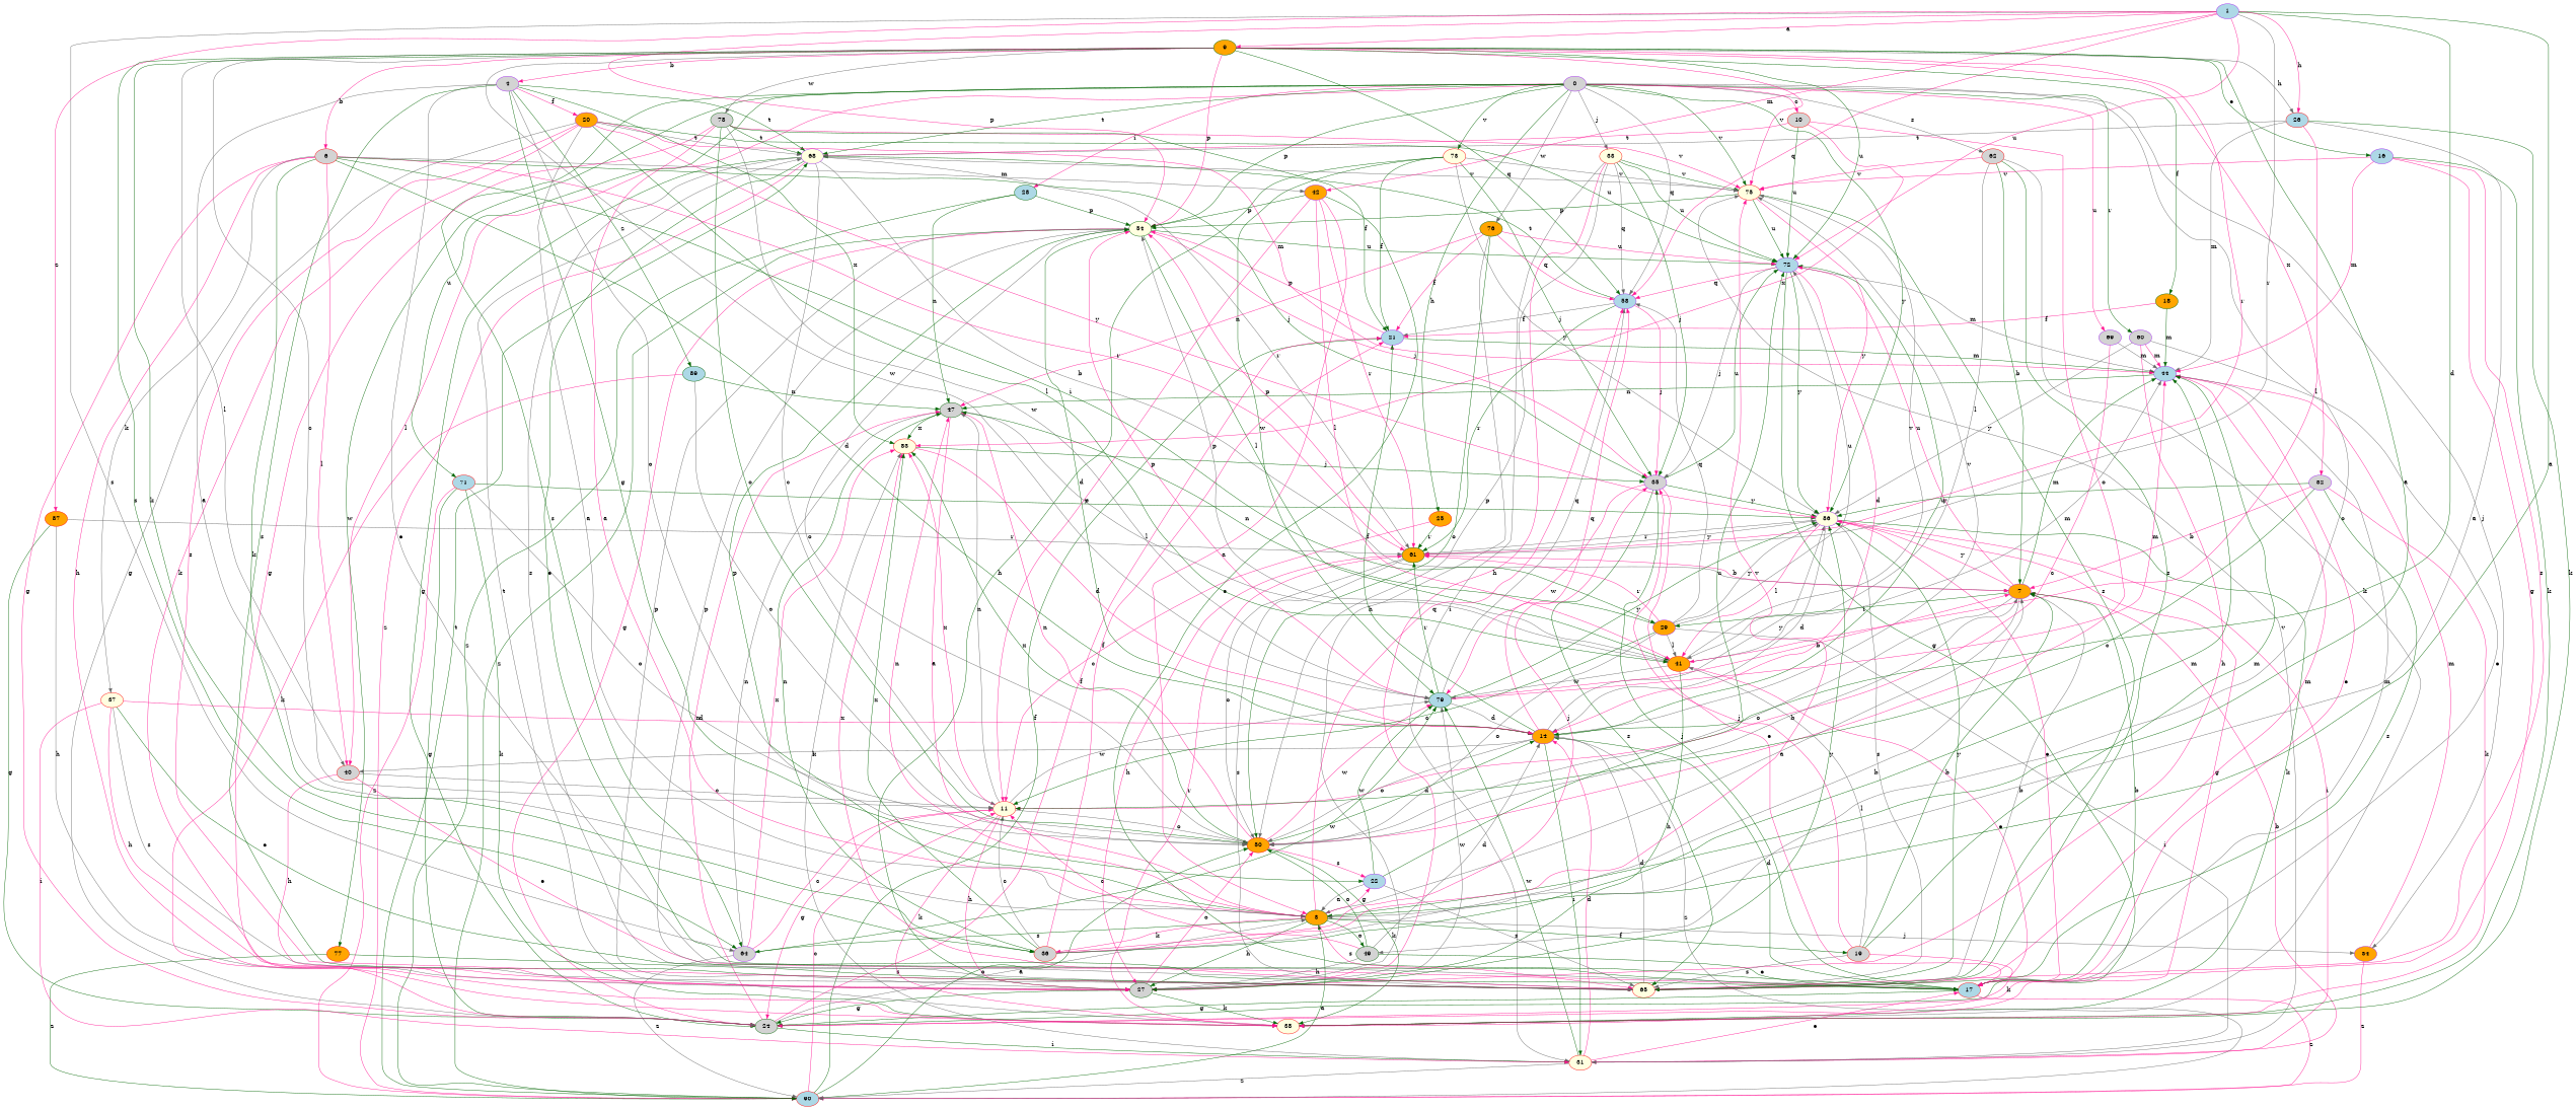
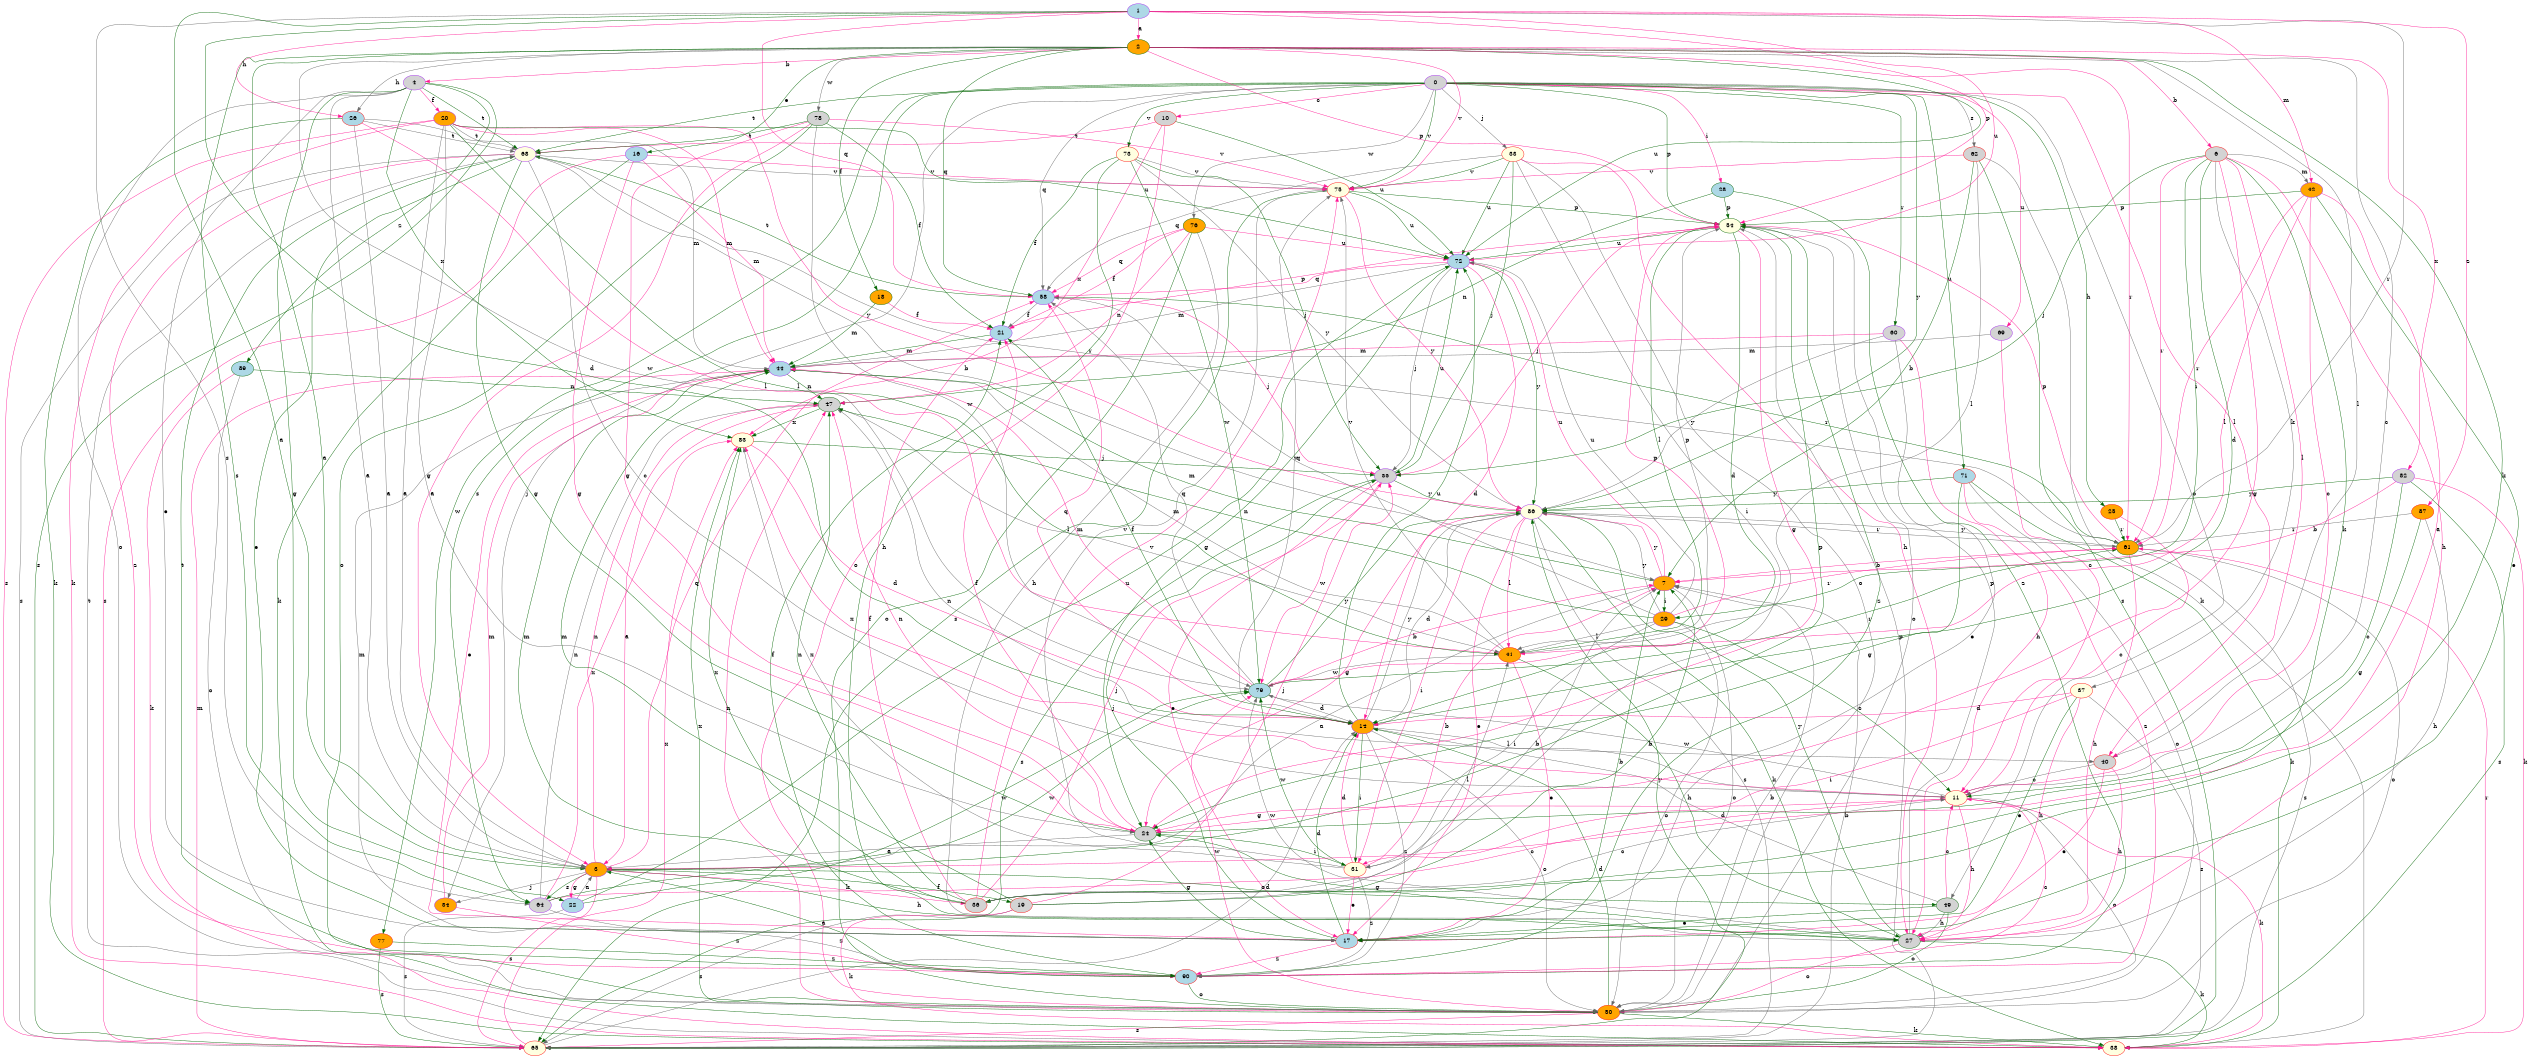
  strict digraph {
    node [color=red fillcolor=lightgrey style=filled]
    edge [color=darkgreen]
    0 [color=purple]
    10
    25 [fillcolor=orange]
    28 [color=darkgreen fillcolor=lightblue]
    33 [fillcolor=lightyellow]
    34 [color=purple fillcolor=orange]
    40
    49 [color=darkgreen]
    54 [color=darkgreen fillcolor=lightyellow]
    58 [color=purple fillcolor=lightblue]
    60 [color=purple]
    62
    64 [color=purple]
    68 [color=purple fillcolor=lightyellow]
    69 [color=purple]
    71 [fillcolor=lightblue]
    73 [fillcolor=lightyellow]
    75 [fillcolor=lightyellow]
    76 [color=darkgreen fillcolor=orange]
    77 [fillcolor=orange]
    86 [color=purple fillcolor=lightyellow]
    72 [color=purple fillcolor=lightblue]
    50 [fillcolor=orange]
    83 [fillcolor=lightyellow]
    61 [color=darkgreen fillcolor=orange]
    11 [fillcolor=lightyellow]
    47 [color=darkgreen]
    90 [fillcolor=lightblue]
    27 [color=darkgreen]
    35 [color=purple]
    31 [fillcolor=lightyellow]
    44 [color=purple fillcolor=lightblue]
    17 [fillcolor=lightblue]
    14 [color=purple fillcolor=orange]
    24 [color=darkgreen]
    41 [fillcolor=orange]
    21 [color=purple fillcolor=lightblue]
    65 [fillcolor=lightyellow]
    7 [color=purple fillcolor=orange]
    38 [fillcolor=lightyellow]
    79 [color=darkgreen fillcolor=lightblue]
    1 [color=purple fillcolor=lightblue]
-   2 [color=darkgreen fillcolor=orange label=9]
-   3 [color=darkgreen fillcolor=orange]
+   2 [color=darkgreen fillcolor=orange]
+   3 [color=purple fillcolor=orange]
    26 [fillcolor=lightblue]
    42 [color=purple fillcolor=orange]
    87 [fillcolor=orange]
    4 [color=purple]
    6
    16 [color=purple fillcolor=lightblue]
    18 [color=darkgreen fillcolor=orange]
    36
    78 [color=darkgreen]
    82 [color=purple]
    19
    22 [color=purple fillcolor=lightblue]
    20 [color=purple fillcolor=orange]
    89 [color=darkgreen fillcolor=lightblue]
    29 [color=purple fillcolor=orange]
    37 [fillcolor=lightyellow]
    0 -> 10 [color=deeppink label=c]
    0 -> 25 [label=h]
    0 -> 28 [color=deeppink label=i]
    0 -> 33 [color=gray40 label=j]
    0 -> 34 [color=gray40 label=j]
    0 -> 40 [color=deeppink label=l]
    0 -> 49 [color=gray40 label=o]
    0 -> 54 [label=p]
    0 -> 58 [color=gray40 label=q]
    0 -> 60 [label=r]
    0 -> 62 [color=gray40 label=s]
    0 -> 64 [label=s]
    0 -> 68 [label=t]
    0 -> 69 [color=deeppink label=u]
    0 -> 71 [label=u]
    0 -> 73 [label=v]
    0 -> 75 [label=v]
    0 -> 76 [color=gray40 label=w]
    0 -> 77 [label=w]
    0 -> 86 [label=y]
    10 -> 68 [color=deeppink label=t]
    10 -> 72 [label=u]
    10 -> 50 [color=deeppink label=o]
    10 -> 83 [color=deeppink label=x]
    25 -> 61 [label=r]
    25 -> 11 [color=deeppink label=c]
    28 -> 54 [label=p]
    28 -> 47 [label=n]
    28 -> 90 [label=z]
    33 -> 58 [color=gray40 label=q]
    33 -> 75 [label=v]
    33 -> 72 [label=u]
-   33 -> 50 [color=gray40 label=p]
+   33 -> 50 [color=gray40 label=o]
    33 -> 27 [color=deeppink label=h]
    33 -> 35 [label=j]
    33 -> 31 [color=gray40 label=i]
    34 -> 90 [color=deeppink label=z]
    34 -> 44 [color=deeppink label=m]
    40 -> 11 [color=gray40 label=c]
    40 -> 27 [color=deeppink label=h]
    40 -> 17 [color=deeppink label=e]
    49 -> 50 [label=o]
    49 -> 11 [color=deeppink label=c]
    49 -> 27 [color=gray40 label=h]
    49 -> 17 [label=e]
    49 -> 14 [color=gray40 label=d]
    54 -> 72 [label=u]
    54 -> 50 [color=gray40 label=o]
    54 -> 90 [label=z]
    54 -> 35 [color=deeppink label=j]
    54 -> 14 [label=d]
    54 -> 24 [color=deeppink label=g]
    54 -> 41 [label=l]
    58 -> 68 [label=t]
    58 -> 61 [label=r]
    58 -> 35 [color=deeppink label=j]
    58 -> 21 [color=gray40 label=f]
    60 -> 86 [color=gray40 label=y]
    60 -> 27 [color=deeppink label=h]
    60 -> 44 [color=deeppink label=m]
    60 -> 17 [color=gray40 label=e]
    62 -> 75 [color=deeppink label=v]
    62 -> 41 [color=gray40 label=l]
    62 -> 65 [label=s]
    62 -> 7 [label=b]
    62 -> 38 [color=gray40 label=k]
    64 -> 83 [color=deeppink label=x]
    64 -> 11 [color=deeppink label=c]
    64 -> 47 [color=gray40 label=n]
    64 -> 90 [color=gray40 label=z]
    64 -> 79 [label=w]
    68 -> 75 [color=gray40 label=v]
    68 -> 61 [color=gray40 label=r]
    68 -> 11 [color=gray40 label=c]
    68 -> 90 [color=deeppink label=z]
    68 -> 17 [label=e]
    68 -> 24 [label=g]
    68 -> 65 [color=gray40 label=s]
    68 -> 7 [color=gray40 label=b]
    69 -> 11 [color=deeppink label=c]
    69 -> 44 [color=gray40 label=m]
    71 -> 86 [label=y]
    71 -> 50 [color=gray40 label=o]
    71 -> 90 [color=deeppink label=z]
    71 -> 24 [label=g]
    71 -> 38 [label=k]
    73 -> 75 [color=gray40 label=v]
    73 -> 86 [color=gray40 label=y]
    73 -> 27 [label=h]
    73 -> 35 [label=j]
    73 -> 21 [label=f]
    73 -> 79 [label=w]
    75 -> 54 [label=p]
    75 -> 86 [color=deeppink label=y]
    75 -> 72 [label=u]
    75 -> 65 [label=s]
    76 -> 58 [color=deeppink label=q]
    76 -> 72 [color=deeppink label=u]
    76 -> 50 [label=o]
    76 -> 47 [color=deeppink label=n]
    76 -> 27 [color=gray40 label=h]
    76 -> 21 [color=deeppink label=f]
    77 -> 90 [label=z]
    77 -> 65 [label=s]
    86 -> 61 [color=gray40 label=r]
    86 -> 31 [color=deeppink label=i]
    86 -> 17 [color=deeppink label=e]
    86 -> 14 [color=gray40 label=d]
    86 -> 24 [color=deeppink label=g]
    86 -> 41 [color=deeppink label=l]
    86 -> 65 [color=gray40 label=s]
    86 -> 38 [label=k]
    72 -> 58 [color=deeppink label=q]
    72 -> 86 [label=y]
    72 -> 35 [color=gray40 label=j]
    72 -> 44 [color=gray40 label=m]
    72 -> 14 [color=deeppink label=d]
    72 -> 24 [label=g]
    50 -> 83 [label=x]
    50 -> 47 [color=deeppink label=n]
    50 -> 14 [label=d]
-   50 -> 22 [color=deeppink label=s]
+   50 -> 65 [color=deeppink label=s]
    50 -> 7 [color=gray40 label=b]
    50 -> 38 [label=k]
    50 -> 79 [color=deeppink label=w]
    83 -> 35 [label=j]
    83 -> 14 [color=deeppink label=d]
    61 -> 54 [color=deeppink label=p]
    61 -> 86 [color=gray40 label=y]
    61 -> 50 [color=gray40 label=o]
    61 -> 27 [color=deeppink label=h]
    61 -> 65 [color=gray40 label=s]
    61 -> 7 [color=deeppink label=b]
    11 -> 50 [color=gray40 label=o]
    11 -> 83 [color=deeppink label=x]
    11 -> 47 [color=gray40 label=n]
    11 -> 27 [color=deeppink label=h]
    11 -> 24 [color=deeppink label=g]
    11 -> 38 [color=deeppink label=k]
    11 -> 79 [color=gray40 label=w]
    47 -> 83 [label=x]
    47 -> 41 [color=gray40 label=l]
    47 -> 3 [color=deeppink label=a]
    90 -> 68 [label=t]
    90 -> 50 [label=o]
    90 -> 11 [color=deeppink label=c]
    90 -> 21 [label=f]
    90 -> 3 [label=a]
    27 -> 54 [color=gray40 label=p]
    27 -> 86 [label=y]
    27 -> 50 [color=deeppink label=o]
    27 -> 24 [label=g]
    27 -> 38 [label=k]
    27 -> 79 [color=gray40 label=w]
    35 -> 86 [label=y]
    35 -> 72 [label=u]
    35 -> 17 [color=deeppink label=e]
    35 -> 65 [label=s]
    35 -> 79 [color=deeppink label=w]
    31 -> 75 [color=gray40 label=v]
    31 -> 83 [color=gray40 label=x]
    31 -> 90 [color=gray40 label=z]
    31 -> 17 [color=deeppink label=e]
    31 -> 14 [color=deeppink label=d]
    31 -> 7 [color=deeppink label=b]
    31 -> 79 [label=w]
    44 -> 47 [label=n]
    44 -> 17 [color=deeppink label=e]
    17 -> 90 [color=deeppink label=z]
    17 -> 35 [label=j]
    17 -> 44 [color=gray40 label=m]
    17 -> 14 [label=d]
    17 -> 24 [label=g]
    17 -> 7 [label=b]
    14 -> 40 [color=gray40 label=l]
    14 -> 58 [color=deeppink label=q]
    14 -> 75 [color=gray40 label=v]
    14 -> 86 [color=gray40 label=y]
    14 -> 72 [label=u]
    14 -> 50 [color=gray40 label=o]
    14 -> 90 [color=gray40 label=z]
    14 -> 31 [label=i]
    14 -> 21 [label=f]
    24 -> 47 [color=deeppink label=n]
    24 -> 31 [label=i]
    24 -> 21 [color=deeppink label=f]
    24 -> 3 [color=gray40 label=a]
    41 -> 54 [color=gray40 label=p]
    41 -> 75 [color=gray40 label=v]
    41 -> 27 [label=h]
    41 -> 44 [color=gray40 label=m]
    41 -> 17 [color=deeppink label=e]
    41 -> 79 [color=gray40 label=w]
    21 -> 54 [color=deeppink label=p]
    21 -> 44 [label=m]
    65 -> 54 [color=gray40 label=p]
    65 -> 86 [label=y]
    65 -> 83 [color=deeppink label=x]
    65 -> 44 [color=deeppink label=m]
    65 -> 14 [color=gray40 label=d]
    65 -> 7 [color=gray40 label=b]
    7 -> 86 [color=deeppink label=y]
    7 -> 72 [color=deeppink label=u]
    7 -> 50 [color=gray40 label=o]
    7 -> 44 [label=m]
    7 -> 3 [color=gray40 label=a]
    7 -> 29 [label=i]
    38 -> 68 [color=gray40 label=t]
    38 -> 61 [color=deeppink label=r]
    79 -> 54 [color=deeppink label=p]
    79 -> 58 [color=gray40 label=q]
    79 -> 86 [label=y]
    79 -> 61 [label=r]
    79 -> 44 [color=deeppink label=m]
    79 -> 14 [color=gray40 label=d]
    79 -> 7 [color=deeppink label=b]
    1 -> 54 [color=deeppink label=p]
    1 -> 58 [color=deeppink label=q]
    1 -> 64 [color=gray40 label=s]
    1 -> 72 [color=deeppink label=u]
    1 -> 61 [color=gray40 label=r]
    1 -> 14 [label=d]
    1 -> 2 [color=deeppink label=a]
    1 -> 3 [label=a]
    1 -> 26 [color=deeppink label=h]
    1 -> 42 [color=deeppink label=m]
    1 -> 87 [color=deeppink label=z]
    2 -> 40 [color=gray40 label=l]
    2 -> 54 [color=deeppink label=p]
    2 -> 58 [label=q]
    2 -> 64 [label=s]
    2 -> 75 [color=deeppink label=v]
    2 -> 72 [label=u]
    2 -> 61 [color=deeppink label=r]
    2 -> 11 [color=gray40 label=c]
    2 -> 79 [color=gray40 label=w]
    2 -> 3 [label=a]
    2 -> 26 [color=gray40 label=h]
    2 -> 4 [color=deeppink label=b]
    2 -> 6 [color=deeppink label=b]
    2 -> 16 [label=e]
    2 -> 18 [label=f]
    2 -> 36 [label=k]
    2 -> 78 [color=gray40 label=w]
    2 -> 82 [color=deeppink label=x]
    3 -> 34 [color=gray40 label=j]
    3 -> 49 [label=o]
    3 -> 54 [label=p]
    3 -> 58 [color=deeppink label=q]
    3 -> 64 [label=s]
    3 -> 47 [color=deeppink label=n]
    3 -> 27 [label=h]
    3 -> 65 [color=deeppink label=s]
    3 -> 36 [color=deeppink label=k]
    3 -> 19 [label=f]
    3 -> 22 [color=deeppink label=g]
    26 -> 68 [color=gray40 label=t]
    26 -> 44 [color=gray40 label=m]
    26 -> 41 [color=deeppink label=l]
    26 -> 38 [label=k]
    26 -> 3 [color=gray40 label=a]
    42 -> 54 [label=p]
    42 -> 61 [color=deeppink label=r]
    42 -> 11 [color=deeppink label=c]
    42 -> 17 [label=e]
    42 -> 41 [color=deeppink label=l]
    42 -> 3 [color=deeppink label=a]
    87 -> 61 [color=gray40 label=r]
    87 -> 27 [color=gray40 label=h]
    87 -> 24 [label=g]
    4 -> 68 [label=t]
    4 -> 50 [color=gray40 label=o]
    4 -> 83 [label=x]
    4 -> 17 [color=gray40 label=e]
    4 -> 65 [label=s]
    4 -> 3 [color=gray40 label=a]
    4 -> 22 [label=g]
    4 -> 20 [color=deeppink label=f]
    4 -> 89 [label=z]
    6 -> 40 [color=deeppink label=l]
    6 -> 61 [color=deeppink label=r]
    6 -> 27 [color=deeppink label=h]
    6 -> 35 [label=j]
    6 -> 14 [label=d]
    6 -> 24 [color=deeppink label=g]
    6 -> 42 [color=gray40 label=m]
    6 -> 36 [label=k]
    6 -> 29 [label=i]
    6 -> 37 [color=gray40 label=k]
    16 -> 75 [color=deeppink label=v]
    16 -> 44 [color=deeppink label=m]
    16 -> 24 [color=deeppink label=g]
    16 -> 65 [color=deeppink label=s]
    16 -> 38 [label=k]
    18 -> 44 [label=m]
    18 -> 21 [color=deeppink label=f]
    36 -> 75 [color=deeppink label=v]
    36 -> 83 [label=x]
    36 -> 11 [color=gray40 label=c]
    36 -> 47 [label=n]
    36 -> 35 [color=deeppink label=j]
    36 -> 44 [label=m]
    36 -> 21 [color=deeppink label=f]
    36 -> 7 [color=gray40 label=b]
    78 -> 68 [label=t]
    78 -> 75 [color=deeppink label=v]
    78 -> 50 [label=o]
    78 -> 24 [color=deeppink label=g]
    78 -> 21 [label=f]
    78 -> 79 [color=gray40 label=w]
    78 -> 3 [color=deeppink label=a]
    82 -> 86 [label=y]
    82 -> 11 [label=c]
    82 -> 65 [label=s]
    82 -> 7 [color=deeppink label=b]
    82 -> 38 [color=deeppink label=k]
    19 -> 35 [color=deeppink label=j]
    19 -> 44 [label=m]
    19 -> 41 [color=gray40 label=l]
    19 -> 65 [color=gray40 label=s]
    19 -> 7 [label=b]
    19 -> 38 [color=deeppink label=k]
    22 -> 72 [label=u]
    22 -> 65 [color=gray40 label=s]
    22 -> 79 [label=w]
    22 -> 3 [color=gray40 label=a]
    20 -> 68 [color=gray40 label=t]
    20 -> 86 [color=deeppink label=y]
    20 -> 72 [label=u]
    20 -> 44 [color=deeppink label=m]
    20 -> 24 [color=gray40 label=g]
    20 -> 41 [label=l]
    20 -> 65 [color=deeppink label=s]
    20 -> 38 [color=deeppink label=k]
    20 -> 3 [color=gray40 label=a]
    89 -> 50 [color=gray40 label=o]
    89 -> 47 [label=n]
    89 -> 38 [color=deeppink label=k]
    29 -> 58 [color=gray40 label=q]
    29 -> 86 [color=gray40 label=y]
    29 -> 72 [color=gray40 label=u]
    29 -> 50 [color=gray40 label=o]
    29 -> 61 [color=deeppink label=r]
    29 -> 11 [label=c]
    29 -> 47 [label=n]
    29 -> 31 [color=gray40 label=i]
    29 -> 41 [color=gray40 label=l]
    37 -> 27 [color=deeppink label=h]
    37 -> 31 [color=deeppink label=i]
    37 -> 17 [label=e]
    37 -> 14 [color=deeppink label=d]
    37 -> 65 [color=gray40 label=s]
  }
